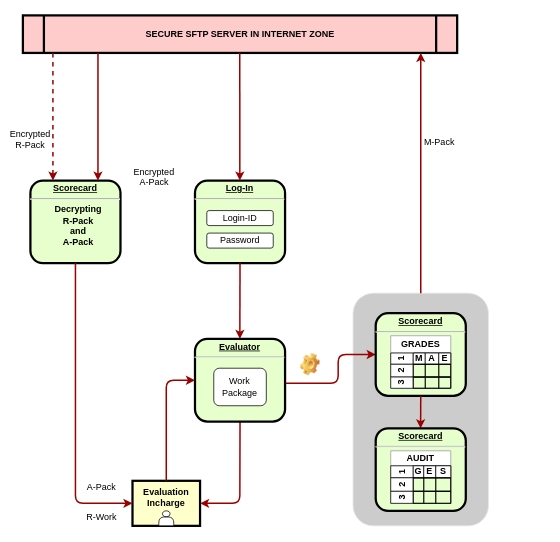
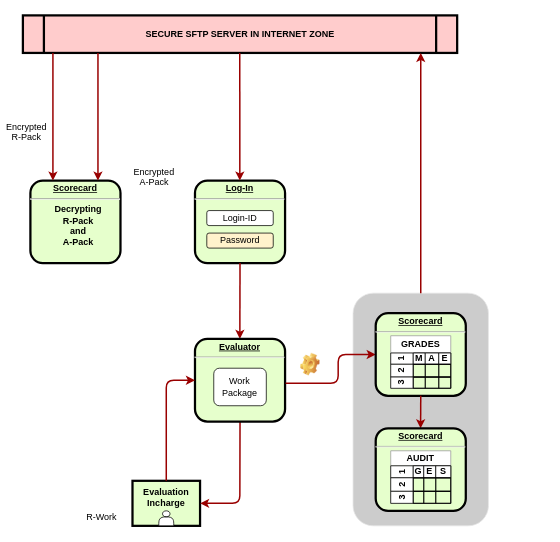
  <mxCell id="0" />
  <mxCell id="1" parent="0" />
  <mxCell id="2" value="" style="rounded=1;whiteSpace=wrap;html=1;strokeColor=#E6E6E6;shadow=0;fillColor=#CCCCCC;" vertex="1" parent="1"><mxGeometry x="469.81" y="390" width="180.38" height="310" as="geometry" /></mxCell>
  <mxCell id="3" value="SECURE SFTP SERVER IN INTERNET ZONE" style="shape=process;whiteSpace=wrap;align=center;verticalAlign=middle;size=0.048;fontStyle=1;strokeWidth=3;fillColor=#FFCCCC" parent="1" vertex="1"><mxGeometry x="30" y="20" width="578.5" height="50" as="geometry" /></mxCell>
  <mxCell id="4" value="&lt;p style=&quot;margin: 0px ; margin-top: 4px ; text-align: center ; text-decoration: underline&quot;&gt;&lt;strong&gt;&lt;strong&gt;Scorecard&lt;/strong&gt;&lt;br&gt;&lt;/strong&gt;&lt;/p&gt;&lt;hr&gt;&lt;p style=&quot;margin: 0px ; margin-left: 8px&quot;&gt;Decrypting&lt;/p&gt;&lt;p style=&quot;margin: 0px ; margin-left: 8px&quot;&gt;R-Pack &lt;br&gt;&lt;/p&gt;&lt;p style=&quot;margin: 0px ; margin-left: 8px&quot;&gt;and&lt;/p&gt;&lt;p style=&quot;margin: 0px ; margin-left: 8px&quot;&gt;A-Pack&lt;br&gt;&lt;/p&gt;" style="verticalAlign=middle;align=center;overflow=fill;fontSize=12;fontFamily=Helvetica;html=1;rounded=1;fontStyle=1;strokeWidth=3;fillColor=#E6FFCC" parent="1" vertex="1"><mxGeometry x="40" y="240" width="120" height="110" as="geometry" /></mxCell>
- <mxCell id="5" value="Evaluation&#10;Incharge&#10;" style="whiteSpace=wrap;align=center;verticalAlign=middle;fontStyle=1;strokeWidth=3;fillColor=#FFFFCC" parent="1" vertex="1"><mxGeometry x="176" y="640" width="90" height="60" as="geometry" /></mxCell>
+ <mxCell id="5" value="Evaluation&#10;Incharge&#10;" style="whiteSpace=wrap;align=center;verticalAlign=middle;fontStyle=1;strokeWidth=3;fillColor=#e6ffcc;" parent="1" vertex="1"><mxGeometry x="176" y="640" width="90" height="60" as="geometry" /></mxCell>
  <mxCell id="6" value="" style="edgeStyle=elbowEdgeStyle;elbow=horizontal;strokeColor=#990000;strokeWidth=2;exitX=0.5;exitY=1;exitDx=0;exitDy=0;" parent="1" source="19" target="5" edge="1"><mxGeometry width="100" height="100" relative="1" as="geometry"><mxPoint x="420" y="580" as="sourcePoint" /><mxPoint x="530" y="620" as="targetPoint" /><Array as="points"><mxPoint x="319" y="610" /><mxPoint x="480" y="620" /></Array></mxGeometry></mxCell>
- <mxCell id="7" value="" style="edgeStyle=elbowEdgeStyle;elbow=horizontal;strokeColor=#990000;strokeWidth=2" parent="1" source="4" target="5" edge="1"><mxGeometry width="100" height="100" relative="1" as="geometry"><mxPoint x="140" y="730" as="sourcePoint" /><mxPoint x="240" y="630" as="targetPoint" /><Array as="points"><mxPoint x="100" y="310" /><mxPoint x="95" y="340" /><mxPoint x="254" y="620" /></Array></mxGeometry></mxCell>
  <mxCell id="8" value="R-Work" style="text;spacingTop=-5;align=center" parent="1" vertex="1"><mxGeometry x="120" y="680" width="30" height="20" as="geometry" /></mxCell>
  <mxCell id="9" value="Encrypted&#10;A-Pack&#10;" style="text;spacingTop=-5;align=center" parent="1" vertex="1"><mxGeometry x="190" y="220" width="30" height="20" as="geometry" /></mxCell>
- <mxCell id="10" value="Encrypted&#10;R-Pack&#10;" style="text;spacingTop=-5;align=center" parent="1" vertex="1"><mxGeometry x="25" y="170" width="30" height="20" as="geometry" /></mxCell>
- <mxCell id="11" value="" style="edgeStyle=elbowEdgeStyle;elbow=horizontal;strokeColor=#990000;strokeWidth=2;entryX=0.25;entryY=0;entryDx=0;entryDy=0;dashed=1;" edge="1" parent="1" source="3" target="4"><mxGeometry width="100" height="100" relative="1" as="geometry"><mxPoint x="70" y="100" as="sourcePoint" /><mxPoint x="70" y="230" as="targetPoint" /><Array as="points" /></mxGeometry></mxCell>
+ <mxCell id="10" value="Encrypted&#10;R-Pack&#10;" style="text;spacingTop=-5;align=center" parent="1" vertex="1"><mxGeometry x="20" y="160" width="30" height="20" as="geometry" /></mxCell>
+ <mxCell id="11" value="" style="edgeStyle=elbowEdgeStyle;elbow=horizontal;strokeColor=#990000;strokeWidth=2;entryX=0.25;entryY=0;entryDx=0;entryDy=0;" edge="1" parent="1" source="3" target="4"><mxGeometry width="100" height="100" relative="1" as="geometry"><mxPoint x="70" y="100" as="sourcePoint" /><mxPoint x="70" y="230" as="targetPoint" /><Array as="points" /></mxGeometry></mxCell>
  <mxCell id="12" value="" style="edgeStyle=elbowEdgeStyle;elbow=horizontal;strokeColor=#990000;strokeWidth=2;entryX=0.75;entryY=0;entryDx=0;entryDy=0;" edge="1" parent="1" target="4"><mxGeometry width="100" height="100" relative="1" as="geometry"><mxPoint x="130" y="70" as="sourcePoint" /><mxPoint x="130.09" y="170" as="targetPoint" /><Array as="points" /></mxGeometry></mxCell>
- <mxCell id="13" value="A-Pack" style="text;spacingTop=-5;align=center" vertex="1" parent="1"><mxGeometry x="120" y="640" width="30" height="20" as="geometry" /></mxCell>
  <mxCell id="14" value="&lt;p style=&quot;margin: 0px ; margin-top: 4px ; text-align: center ; text-decoration: underline&quot;&gt;&lt;strong&gt;&lt;strong&gt;Log-In&lt;/strong&gt;&lt;br&gt;&lt;/strong&gt;&lt;/p&gt;&lt;hr&gt;" style="verticalAlign=middle;align=center;overflow=fill;fontSize=12;fontFamily=Helvetica;html=1;rounded=1;fontStyle=1;strokeWidth=3;fillColor=#E6FFCC" vertex="1" parent="1"><mxGeometry x="259.25" y="240" width="120" height="110" as="geometry" /></mxCell>
- <mxCell id="15" value="Password" style="rounded=1;whiteSpace=wrap;html=1;" vertex="1" parent="1"><mxGeometry x="275" y="310" width="88.5" height="20" as="geometry" /></mxCell>
+ <mxCell id="15" value="Password" style="rounded=1;whiteSpace=wrap;html=1;fillColor=#fff2cc;" vertex="1" parent="1"><mxGeometry x="275" y="310" width="88.5" height="20" as="geometry" /></mxCell>
  <mxCell id="16" value="Login-ID" style="rounded=1;whiteSpace=wrap;html=1;" vertex="1" parent="1"><mxGeometry x="275" y="280" width="88.5" height="20" as="geometry" /></mxCell>
  <mxCell id="17" value="" style="edgeStyle=elbowEdgeStyle;elbow=horizontal;strokeColor=#990000;strokeWidth=2;entryX=0.5;entryY=0;entryDx=0;entryDy=0;" edge="1" parent="1" target="14"><mxGeometry width="100" height="100" relative="1" as="geometry"><mxPoint x="318.9" y="70" as="sourcePoint" /><mxPoint x="318.9" y="240" as="targetPoint" /><Array as="points" /></mxGeometry></mxCell>
  <mxCell id="18" value="" style="edgeStyle=elbowEdgeStyle;elbow=horizontal;strokeColor=#990000;strokeWidth=2;exitX=0.5;exitY=1;exitDx=0;exitDy=0;entryX=0.5;entryY=0;entryDx=0;entryDy=0;" edge="1" parent="1" source="14" target="19"><mxGeometry width="100" height="100" relative="1" as="geometry"><mxPoint x="318.66" y="381" as="sourcePoint" /><mxPoint x="319" y="460" as="targetPoint" /><Array as="points" /></mxGeometry></mxCell>
  <mxCell id="19" value="&lt;p style=&quot;margin: 0px ; margin-top: 4px ; text-align: center ; text-decoration: underline&quot;&gt;&lt;strong&gt;&lt;strong&gt;Evaluator&lt;/strong&gt;&lt;br&gt;&lt;/strong&gt;&lt;/p&gt;&lt;hr&gt;" style="verticalAlign=middle;align=center;overflow=fill;fontSize=12;fontFamily=Helvetica;html=1;rounded=1;fontStyle=1;strokeWidth=3;fillColor=#E6FFCC" vertex="1" parent="1"><mxGeometry x="259.25" y="451" width="120" height="110" as="geometry" /></mxCell>
  <mxCell id="20" value="&lt;div&gt;Work&lt;/div&gt;&lt;div&gt;Package&lt;br&gt;&lt;/div&gt;" style="rounded=1;whiteSpace=wrap;html=1;" vertex="1" parent="1"><mxGeometry x="284.25" y="490" width="70" height="50" as="geometry" /></mxCell>
  <mxCell id="21" value="" style="edgeStyle=elbowEdgeStyle;elbow=horizontal;strokeColor=#990000;strokeWidth=2;exitX=0.5;exitY=0;exitDx=0;exitDy=0;entryX=0;entryY=0.5;entryDx=0;entryDy=0;" edge="1" parent="1" source="5" target="19"><mxGeometry width="100" height="100" relative="1" as="geometry"><mxPoint x="150" y="590" as="sourcePoint" /><mxPoint x="203.25" y="481" as="targetPoint" /><Array as="points"><mxPoint x="221" y="580" /><mxPoint x="190" y="539" /><mxPoint x="203" y="530" /></Array></mxGeometry></mxCell>
  <mxCell id="22" value="" style="shape=actor;whiteSpace=wrap;html=1;" vertex="1" parent="1"><mxGeometry x="211" y="680" width="20" height="20" as="geometry" /></mxCell>
  <mxCell id="23" value="" style="edgeStyle=elbowEdgeStyle;elbow=horizontal;strokeColor=#990000;strokeWidth=2;entryX=0;entryY=0.5;entryDx=0;entryDy=0;" edge="1" parent="1" target="24"><mxGeometry width="100" height="100" relative="1" as="geometry"><mxPoint x="380" y="510" as="sourcePoint" /><mxPoint x="490" y="510" as="targetPoint" /><Array as="points"><mxPoint x="450" y="520" /><mxPoint x="489" y="481" /><mxPoint x="502" y="472" /></Array></mxGeometry></mxCell>
  <mxCell id="24" value="&lt;p style=&quot;margin: 0px ; margin-top: 4px ; text-align: center ; text-decoration: underline&quot;&gt;&lt;strong&gt;&lt;strong&gt;Scorecard&lt;/strong&gt;&lt;br&gt;&lt;/strong&gt;&lt;/p&gt;&lt;hr&gt;" style="verticalAlign=middle;align=center;overflow=fill;fontSize=12;fontFamily=Helvetica;html=1;rounded=1;fontStyle=1;strokeWidth=3;fillColor=#E6FFCC" vertex="1" parent="1"><mxGeometry x="500" y="416.75" width="120" height="110" as="geometry" /></mxCell>
  <mxCell id="25" value="" style="shape=image;html=1;verticalLabelPosition=bottom;verticalAlign=top;imageAspect=1;aspect=fixed;image=img/clipart/Gear_128x128.png;strokeColor=#999999;" vertex="1" parent="1"><mxGeometry x="400" y="470" width="25.57" height="30" as="geometry" /></mxCell>
  <mxCell id="26" value="" style="edgeStyle=elbowEdgeStyle;elbow=horizontal;strokeColor=#990000;strokeWidth=2;exitX=0.5;exitY=1;exitDx=0;exitDy=0;entryX=0.5;entryY=0;entryDx=0;entryDy=0;" edge="1" parent="1" source="24" target="27"><mxGeometry width="100" height="100" relative="1" as="geometry"><mxPoint x="563.25" y="576.75" as="sourcePoint" /><mxPoint x="563" y="606.75" as="targetPoint" /><Array as="points"><mxPoint x="559.81" y="570" /><mxPoint x="563" y="625.75" /><mxPoint x="724" y="635.75" /></Array></mxGeometry></mxCell>
  <mxCell id="27" value="&lt;p style=&quot;margin: 0px ; margin-top: 4px ; text-align: center ; text-decoration: underline&quot;&gt;&lt;strong&gt;&lt;strong&gt;Scorecard&lt;/strong&gt;&lt;br&gt;&lt;/strong&gt;&lt;/p&gt;&lt;hr&gt;" style="verticalAlign=middle;align=center;overflow=fill;fontSize=12;fontFamily=Helvetica;html=1;rounded=1;fontStyle=1;strokeWidth=3;fillColor=#E6FFCC" vertex="1" parent="1"><mxGeometry x="500" y="570" width="120" height="110" as="geometry" /></mxCell>
  <mxCell id="28" value="GRADES" style="shape=table;childLayout=tableLayout;rowLines=0;columnLines=0;startSize=23;html=1;whiteSpace=wrap;collapsible=0;recursiveResize=0;expand=0;pointerEvents=0;fontStyle=1;align=center;strokeColor=#999999;" vertex="1" parent="1"><mxGeometry x="520" y="446.75" width="80" height="70" as="geometry" /></mxCell>
  <mxCell id="29" value="1" style="swimlane;horizontal=0;points=[[0,0.5],[1,0.5]];portConstraint=eastwest;startSize=30;html=1;whiteSpace=wrap;collapsible=0;recursiveResize=0;expand=0;pointerEvents=0;fontStyle=1" vertex="1" parent="28"><mxGeometry y="23" width="80" height="15" as="geometry" /></mxCell>
  <mxCell id="30" value="M" style="swimlane;connectable=0;startSize=40;html=1;whiteSpace=wrap;collapsible=0;recursiveResize=0;expand=0;pointerEvents=0;" vertex="1" parent="29"><mxGeometry x="30" width="16" height="15" as="geometry" /></mxCell>
  <mxCell id="31" value="A" style="swimlane;connectable=0;startSize=40;html=1;whiteSpace=wrap;collapsible=0;recursiveResize=0;expand=0;pointerEvents=0;" vertex="1" parent="29"><mxGeometry x="46" width="18" height="15" as="geometry" /></mxCell>
  <mxCell id="32" value="E" style="swimlane;connectable=0;startSize=40;html=1;whiteSpace=wrap;collapsible=0;recursiveResize=0;expand=0;pointerEvents=0;" vertex="1" parent="29"><mxGeometry x="64" width="16" height="15" as="geometry" /></mxCell>
  <mxCell id="33" value="2" style="swimlane;horizontal=0;points=[[0,0.5],[1,0.5]];portConstraint=eastwest;startSize=30;html=1;whiteSpace=wrap;collapsible=0;recursiveResize=0;expand=0;pointerEvents=0;" vertex="1" parent="28"><mxGeometry y="38" width="80" height="17" as="geometry" /></mxCell>
  <mxCell id="34" value="" style="swimlane;connectable=0;startSize=0;html=1;whiteSpace=wrap;collapsible=0;recursiveResize=0;expand=0;pointerEvents=0;" vertex="1" parent="33"><mxGeometry x="30" width="16" height="17" as="geometry" /></mxCell>
  <mxCell id="35" value="" style="swimlane;connectable=0;startSize=0;html=1;whiteSpace=wrap;collapsible=0;recursiveResize=0;expand=0;pointerEvents=0;" vertex="1" parent="33"><mxGeometry x="46" width="18" height="17" as="geometry" /></mxCell>
  <mxCell id="36" value="" style="swimlane;connectable=0;startSize=0;html=1;whiteSpace=wrap;collapsible=0;recursiveResize=0;expand=0;pointerEvents=0;" vertex="1" parent="33"><mxGeometry x="64" width="16" height="17" as="geometry" /></mxCell>
  <mxCell id="37" value="3" style="swimlane;horizontal=0;points=[[0,0.5],[1,0.5]];portConstraint=eastwest;startSize=30;html=1;whiteSpace=wrap;collapsible=0;recursiveResize=0;expand=0;pointerEvents=0;" vertex="1" parent="28"><mxGeometry y="55" width="80" height="15" as="geometry" /></mxCell>
  <mxCell id="38" value="" style="swimlane;connectable=0;startSize=0;html=1;whiteSpace=wrap;collapsible=0;recursiveResize=0;expand=0;pointerEvents=0;" vertex="1" parent="37"><mxGeometry x="30" width="16" height="15" as="geometry" /></mxCell>
  <mxCell id="39" value="" style="swimlane;connectable=0;startSize=0;html=1;whiteSpace=wrap;collapsible=0;recursiveResize=0;expand=0;pointerEvents=0;" vertex="1" parent="37"><mxGeometry x="46" width="18" height="15" as="geometry" /></mxCell>
  <mxCell id="40" value="" style="swimlane;connectable=0;startSize=0;html=1;whiteSpace=wrap;collapsible=0;recursiveResize=0;expand=0;pointerEvents=0;" vertex="1" parent="37"><mxGeometry x="64" width="16" height="15" as="geometry" /></mxCell>
  <mxCell id="41" value="" style="edgeStyle=elbowEdgeStyle;elbow=horizontal;strokeColor=#990000;strokeWidth=2;entryX=0.5;entryY=0;entryDx=0;entryDy=0;exitX=0.5;exitY=0;exitDx=0;exitDy=0;" edge="1" parent="1" source="2"><mxGeometry width="100" height="100" relative="1" as="geometry"><mxPoint x="559.76" y="240" as="sourcePoint" /><mxPoint x="559.41" y="70" as="targetPoint" /><Array as="points" /></mxGeometry></mxCell>
- <mxCell id="42" value="M-Pack&#10;" style="text;spacingTop=-5;align=center" vertex="1" parent="1"><mxGeometry x="570" y="180" width="30" height="20" as="geometry" /></mxCell>
  <mxCell id="43" value="AUDIT" style="shape=table;childLayout=tableLayout;rowLines=0;columnLines=0;startSize=20;html=1;whiteSpace=wrap;collapsible=0;recursiveResize=0;expand=0;pointerEvents=0;fontStyle=1;align=center;strokeColor=#999999;" vertex="1" parent="1"><mxGeometry x="520" y="600" width="80" height="70" as="geometry" /></mxCell>
  <mxCell id="44" value="1" style="swimlane;horizontal=0;points=[[0,0.5],[1,0.5]];portConstraint=eastwest;startSize=30;html=1;whiteSpace=wrap;collapsible=0;recursiveResize=0;expand=0;pointerEvents=0;fontStyle=1" vertex="1" parent="43"><mxGeometry y="20" width="80" height="16" as="geometry" /></mxCell>
  <mxCell id="45" value="G" style="swimlane;connectable=0;startSize=40;html=1;whiteSpace=wrap;collapsible=0;recursiveResize=0;expand=0;pointerEvents=0;" vertex="1" parent="44"><mxGeometry x="30" width="14" height="16" as="geometry" /></mxCell>
  <mxCell id="46" value="E" style="swimlane;connectable=0;startSize=40;html=1;whiteSpace=wrap;collapsible=0;recursiveResize=0;expand=0;pointerEvents=0;" vertex="1" parent="44"><mxGeometry x="44" width="16" height="16" as="geometry" /></mxCell>
  <mxCell id="47" value="S" style="swimlane;connectable=0;startSize=40;html=1;whiteSpace=wrap;collapsible=0;recursiveResize=0;expand=0;pointerEvents=0;" vertex="1" parent="44"><mxGeometry x="60" width="20" height="16" as="geometry" /></mxCell>
  <mxCell id="48" value="2" style="swimlane;horizontal=0;points=[[0,0.5],[1,0.5]];portConstraint=eastwest;startSize=30;html=1;whiteSpace=wrap;collapsible=0;recursiveResize=0;expand=0;pointerEvents=0;" vertex="1" parent="43"><mxGeometry y="36" width="80" height="18" as="geometry" /></mxCell>
  <mxCell id="49" value="" style="swimlane;connectable=0;startSize=0;html=1;whiteSpace=wrap;collapsible=0;recursiveResize=0;expand=0;pointerEvents=0;" vertex="1" parent="48"><mxGeometry x="30" width="14" height="18" as="geometry" /></mxCell>
  <mxCell id="50" value="" style="swimlane;connectable=0;startSize=0;html=1;whiteSpace=wrap;collapsible=0;recursiveResize=0;expand=0;pointerEvents=0;" vertex="1" parent="48"><mxGeometry x="44" width="16" height="18" as="geometry" /></mxCell>
  <mxCell id="51" value="" style="swimlane;connectable=0;startSize=0;html=1;whiteSpace=wrap;collapsible=0;recursiveResize=0;expand=0;pointerEvents=0;" vertex="1" parent="48"><mxGeometry x="60" width="20" height="18" as="geometry" /></mxCell>
  <mxCell id="52" value="3" style="swimlane;horizontal=0;points=[[0,0.5],[1,0.5]];portConstraint=eastwest;startSize=30;html=1;whiteSpace=wrap;collapsible=0;recursiveResize=0;expand=0;pointerEvents=0;" vertex="1" parent="43"><mxGeometry y="54" width="80" height="16" as="geometry" /></mxCell>
  <mxCell id="53" value="" style="swimlane;connectable=0;startSize=0;html=1;whiteSpace=wrap;collapsible=0;recursiveResize=0;expand=0;pointerEvents=0;" vertex="1" parent="52"><mxGeometry x="30" width="14" height="16" as="geometry" /></mxCell>
  <mxCell id="54" value="" style="swimlane;connectable=0;startSize=0;html=1;whiteSpace=wrap;collapsible=0;recursiveResize=0;expand=0;pointerEvents=0;" vertex="1" parent="52"><mxGeometry x="44" width="16" height="16" as="geometry" /></mxCell>
  <mxCell id="55" value="" style="swimlane;connectable=0;startSize=0;html=1;whiteSpace=wrap;collapsible=0;recursiveResize=0;expand=0;pointerEvents=0;" vertex="1" parent="52"><mxGeometry x="60" width="20" height="16" as="geometry" /></mxCell>
